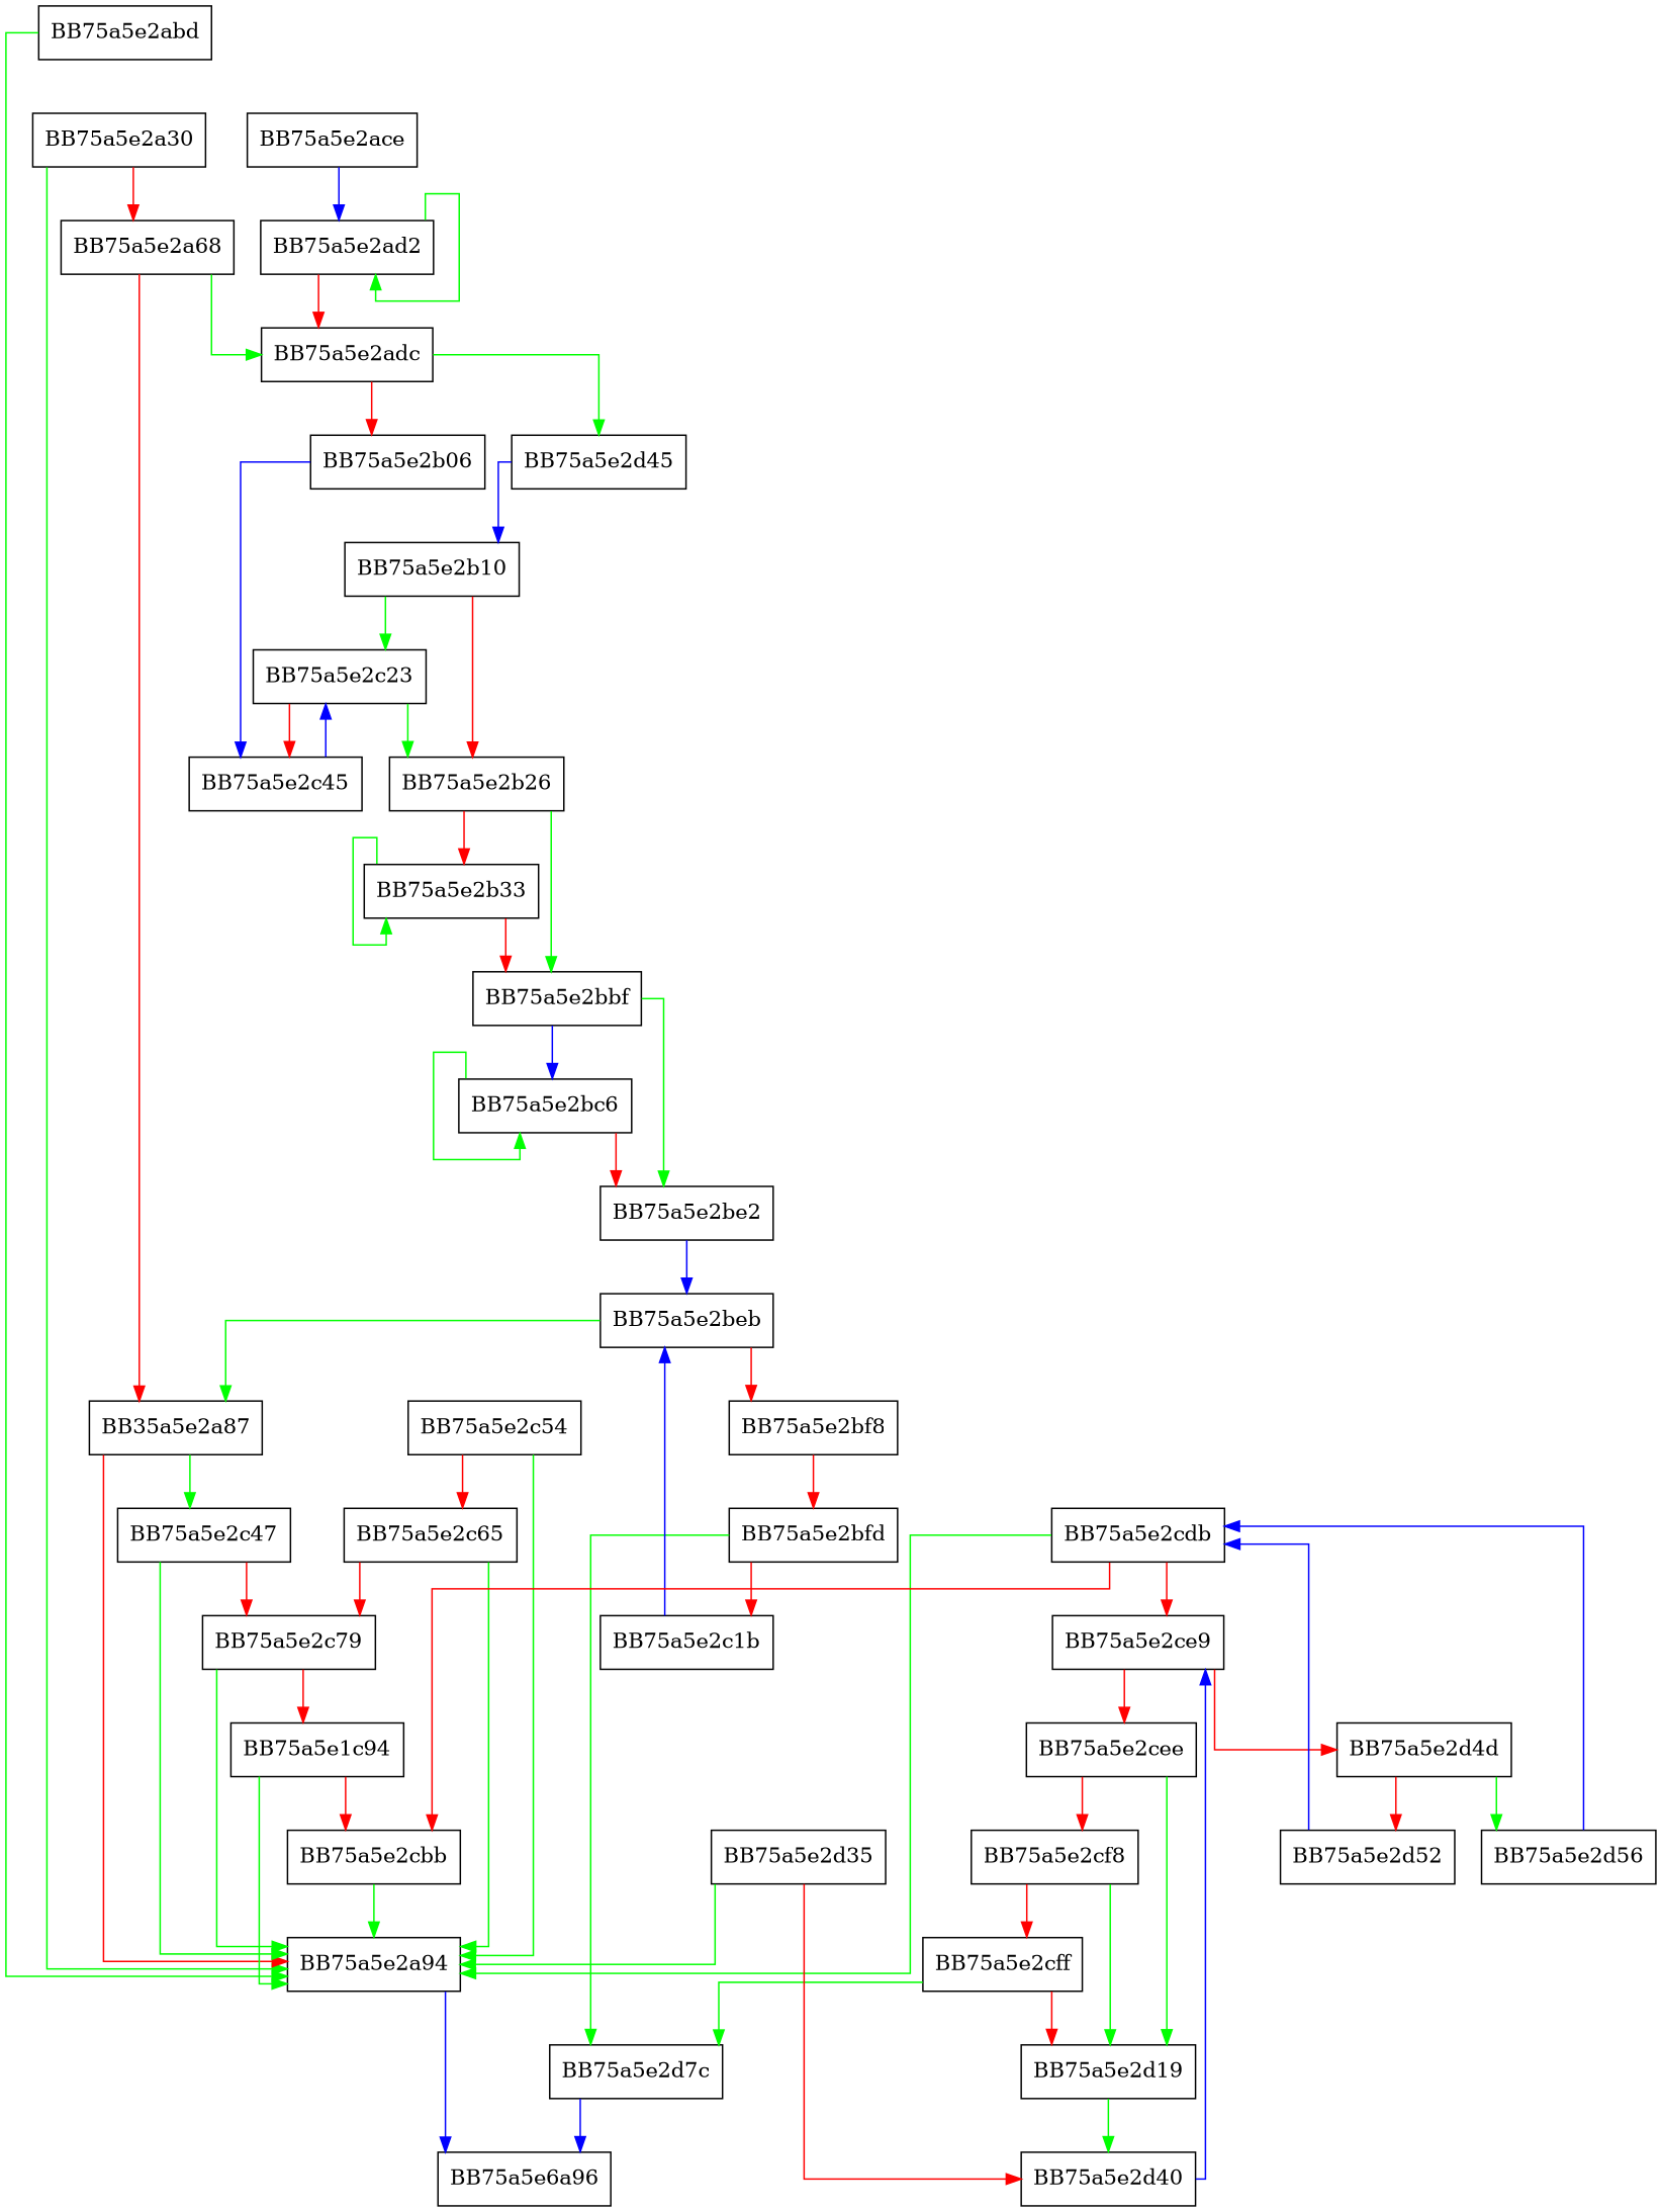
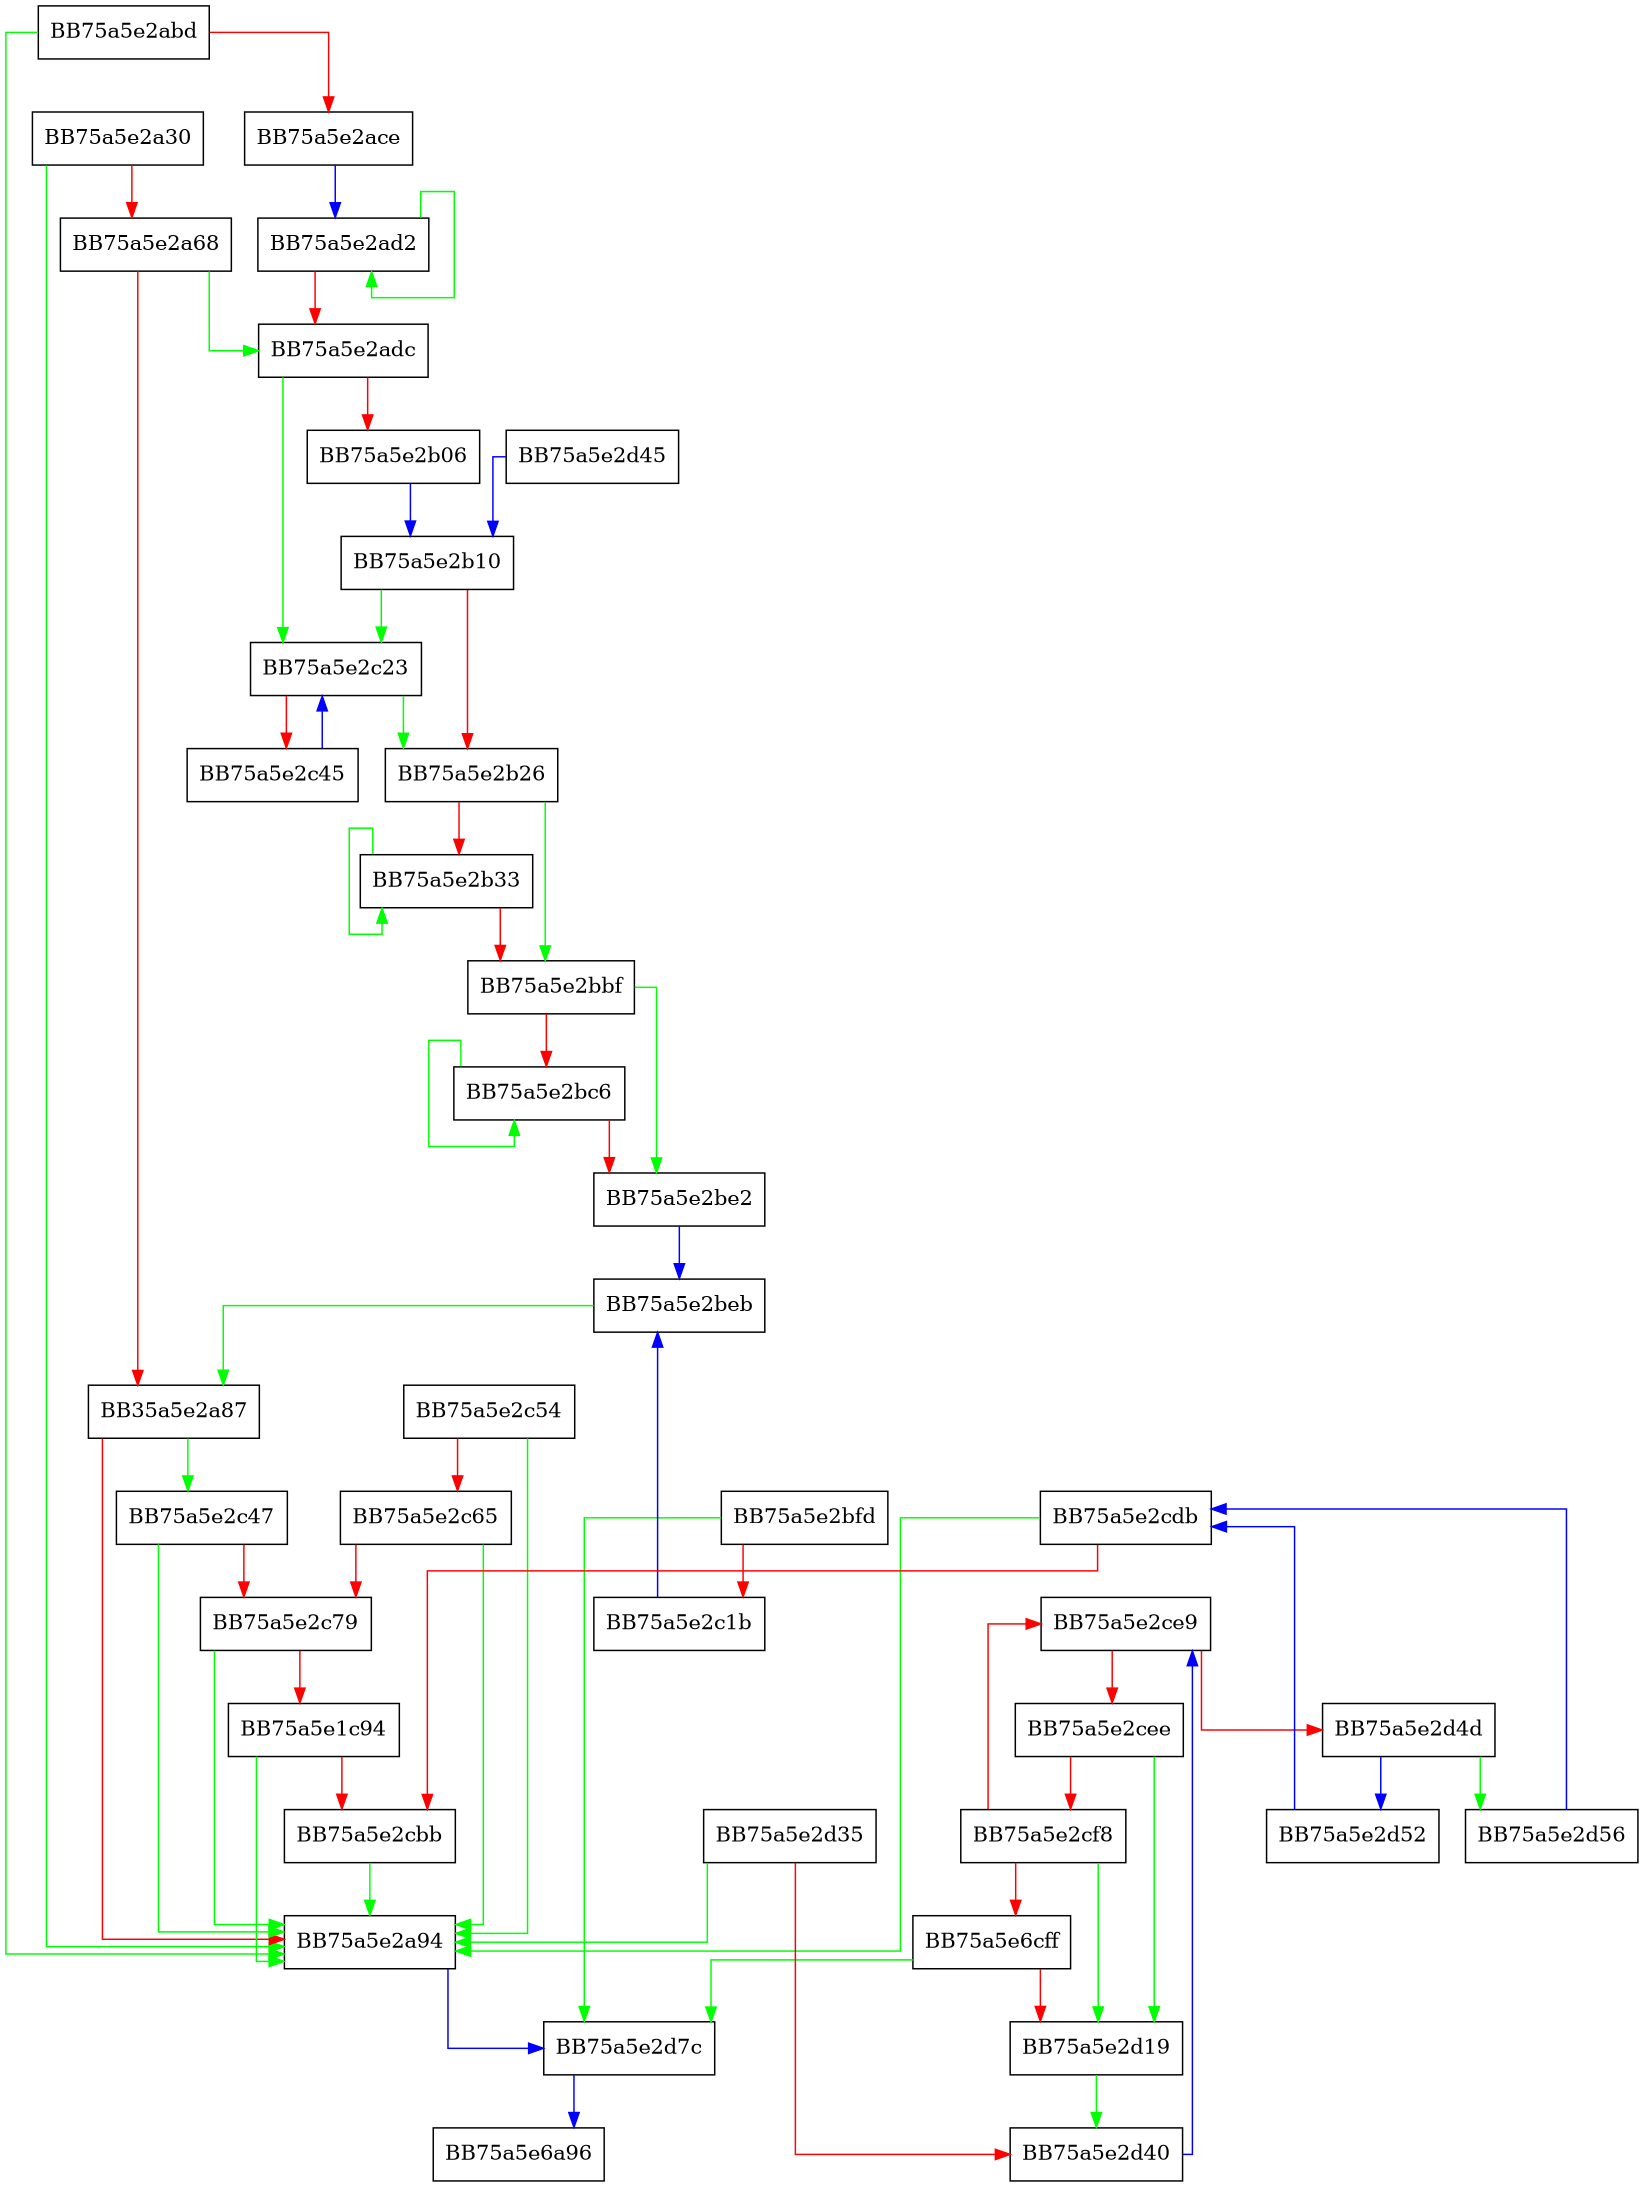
  digraph {
    splines=ortho
    node [shape=box]
    edge [color=red]
    BB75a5e2a30
    BB75a5e2a94
    BB75a5e2a68
    n4 [label=BB75a5e6a96]
    n5 [label=BB35a5e2a87]
    BB75a5e2adc
    BB75a5e2abd
    BB75a5e2ace
    BB75a5e2c47
    BB75a5e2ad2
    BB75a5e2c79
    BB75a5e2c54
    BB75a5e2c65
    BB75a5e2d45
    BB75a5e2b06
    BB75a5e2b10
    BB75a5e2c23
    BB75a5e2b26
    BB75a5e2c45
    BB75a5e2bbf
    BB75a5e2b33
    BB75a5e2be2
    n23 [label=BB75a5e2bc6]
    BB75a5e2beb
-   BB75a5e2bf8
    BB75a5e2bfd
    BB75a5e2c1b
    BB75a5e2d7c
    n29 [label=BB75a5e1c94]
    BB75a5e2cbb
    BB75a5e2cdb
    BB75a5e2ce9
    BB75a5e2d4d
    BB75a5e2cee
    BB75a5e2d56
    BB75a5e2d52
    BB75a5e2d19
    BB75a5e2cf8
    BB75a5e2d40
-   BB75a5e2cff
+   BB75a5e2cff [label=BB75a5e6cff]
    BB75a5e2d35
    BB75a5e2a30 -> BB75a5e2a94 [color=green]
    BB75a5e2a30 -> BB75a5e2a68
-   BB75a5e2a94 -> n4 [color=blue]
+   BB75a5e2a94 -> BB75a5e2d7c [color=blue]
    BB75a5e2a68 -> n5
    BB75a5e2a68 -> BB75a5e2adc [color=green]
    n5 -> BB75a5e2a94
    n5 -> BB75a5e2c47 [color=green]
-   BB75a5e2adc -> BB75a5e2d45 [color=green]
+   BB75a5e2adc -> BB75a5e2c23 [color=green]
    BB75a5e2adc -> BB75a5e2b06
    BB75a5e2abd -> BB75a5e2a94 [color=green]
+   BB75a5e2abd -> BB75a5e2ace
    BB75a5e2ace -> BB75a5e2ad2 [color=blue]
    BB75a5e2c47 -> BB75a5e2a94 [color=green]
    BB75a5e2c47 -> BB75a5e2c79
    BB75a5e2ad2 -> BB75a5e2adc
    BB75a5e2ad2 -> BB75a5e2ad2 [color=green]
    BB75a5e2c79 -> BB75a5e2a94 [color=green]
    BB75a5e2c79 -> n29
    BB75a5e2c54 -> BB75a5e2a94 [color=green]
    BB75a5e2c54 -> BB75a5e2c65
    BB75a5e2c65 -> BB75a5e2a94 [color=green]
    BB75a5e2c65 -> BB75a5e2c79
    BB75a5e2d45 -> BB75a5e2b10 [color=blue]
-   BB75a5e2b06 -> BB75a5e2c45 [color=blue]
+   BB75a5e2b06 -> BB75a5e2b10 [color=blue]
    BB75a5e2b10 -> BB75a5e2c23 [color=green]
    BB75a5e2b10 -> BB75a5e2b26
    BB75a5e2c23 -> BB75a5e2b26 [color=green]
    BB75a5e2c23 -> BB75a5e2c45
    BB75a5e2b26 -> BB75a5e2bbf [color=green]
    BB75a5e2b26 -> BB75a5e2b33
    BB75a5e2c45 -> BB75a5e2c23 [color=blue]
    BB75a5e2bbf -> BB75a5e2be2 [color=green]
-   BB75a5e2bbf -> n23 [color=blue]
+   BB75a5e2bbf -> n23
    BB75a5e2b33 -> BB75a5e2bbf
    BB75a5e2b33 -> BB75a5e2b33 [color=green]
    BB75a5e2be2 -> BB75a5e2beb [color=blue]
    n23 -> BB75a5e2be2
    n23 -> n23 [color=green]
    BB75a5e2beb -> n5 [color=green]
-   BB75a5e2beb -> BB75a5e2bf8
-   BB75a5e2bf8 -> BB75a5e2bfd
    BB75a5e2bfd -> BB75a5e2c1b
    BB75a5e2bfd -> BB75a5e2d7c [color=green]
    BB75a5e2c1b -> BB75a5e2beb [color=blue]
    BB75a5e2d7c -> n4 [color=blue]
    n29 -> BB75a5e2a94 [color=green]
    n29 -> BB75a5e2cbb
    BB75a5e2cbb -> BB75a5e2a94 [color=green]
    BB75a5e2cdb -> BB75a5e2a94 [color=green]
    BB75a5e2cdb -> BB75a5e2cbb
-   BB75a5e2cdb -> BB75a5e2ce9
+   BB75a5e2cf8 -> BB75a5e2ce9
    BB75a5e2ce9 -> BB75a5e2d4d
    BB75a5e2ce9 -> BB75a5e2cee
    BB75a5e2d4d -> BB75a5e2d56 [color=green]
-   BB75a5e2d4d -> BB75a5e2d52
+   BB75a5e2d4d -> BB75a5e2d52 [color=blue]
    BB75a5e2cee -> BB75a5e2d19 [color=green]
    BB75a5e2cee -> BB75a5e2cf8
    BB75a5e2d56 -> BB75a5e2cdb [color=blue]
    BB75a5e2d52 -> BB75a5e2cdb [color=blue]
    BB75a5e2d19 -> BB75a5e2d40 [color=green]
    BB75a5e2cf8 -> BB75a5e2d19 [color=green]
    BB75a5e2cf8 -> BB75a5e2cff
    BB75a5e2d40 -> BB75a5e2ce9 [color=blue]
    BB75a5e2cff -> BB75a5e2d7c [color=green]
    BB75a5e2cff -> BB75a5e2d19
    BB75a5e2d35 -> BB75a5e2a94 [color=green]
    BB75a5e2d35 -> BB75a5e2d40
  }
